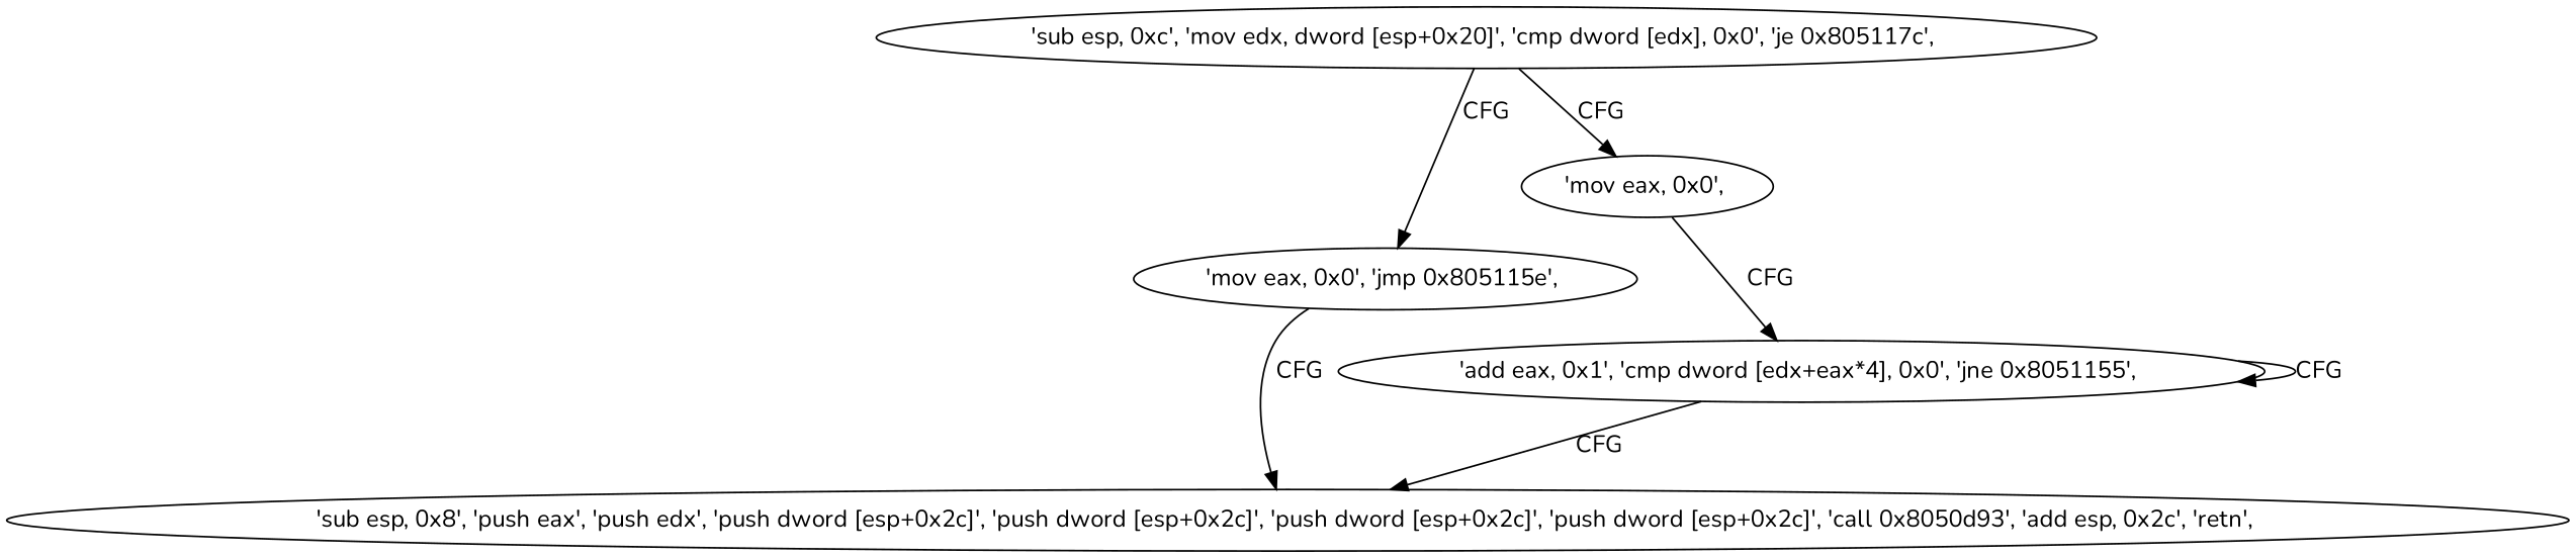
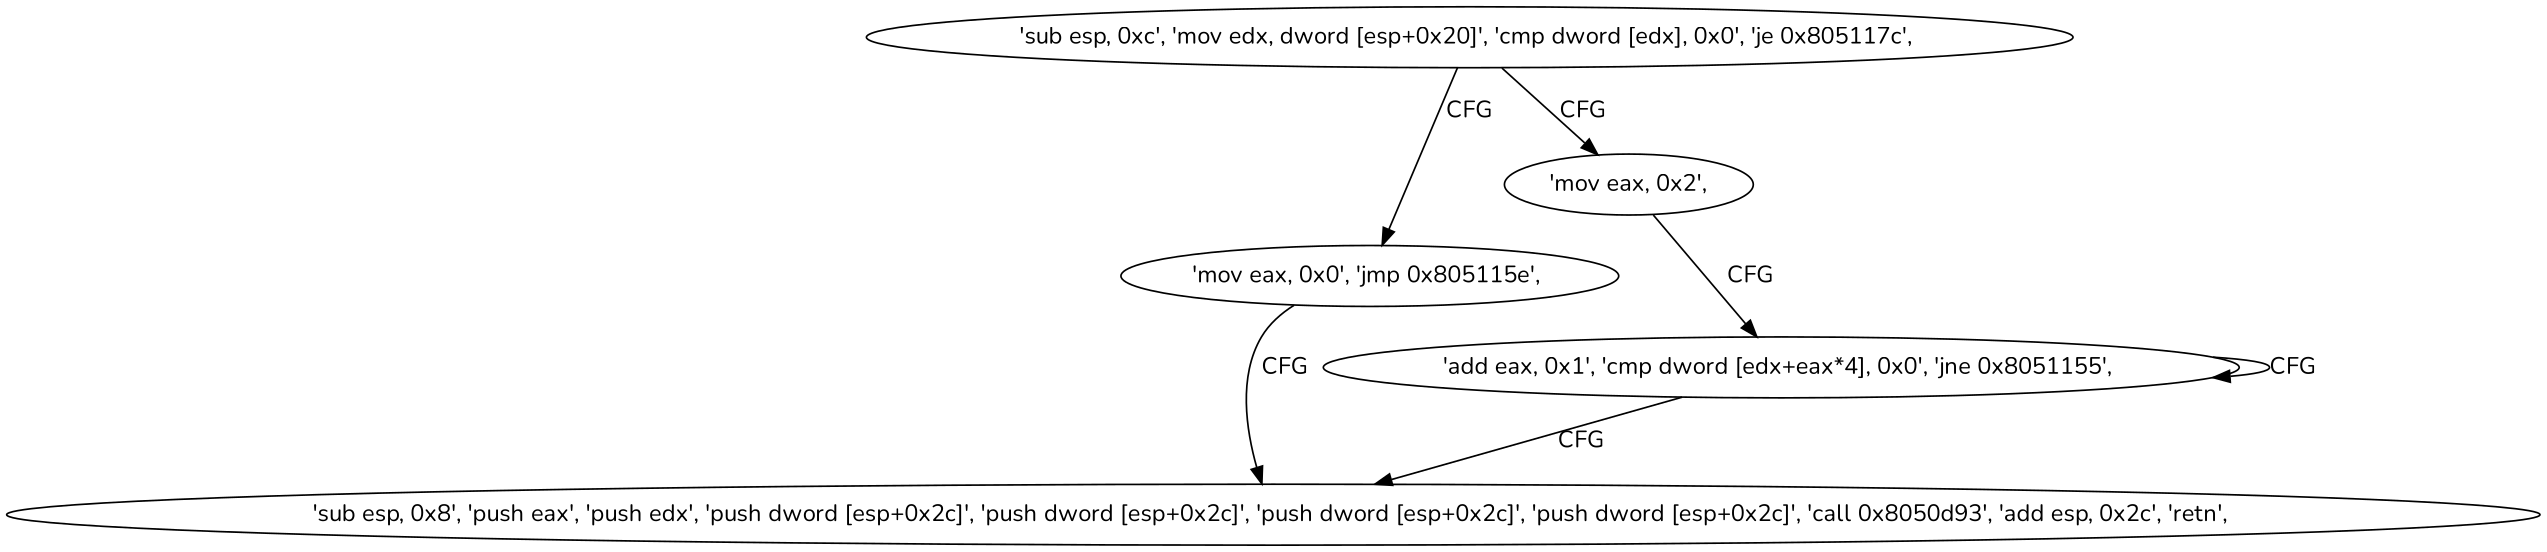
  digraph {
    fontname=Nunito
    node [fontname=Nunito]
    edge [fontname=Nunito]
    n1 [label="'sub esp, 0xc', 'mov edx, dword [esp+0x20]', 'cmp dword [edx], 0x0', 'je 0x805117c', "]
    n2 [label="'mov eax, 0x0', 'jmp 0x805115e', "]
-   n3 [label="'mov eax, 0x0', "]
+   n3 [label="'mov eax, 0x2',"]
    n4 [label="'sub esp, 0x8', 'push eax', 'push edx', 'push dword [esp+0x2c]', 'push dword [esp+0x2c]', 'push dword [esp+0x2c]', 'push dword [esp+0x2c]', 'call 0x8050d93', 'add esp, 0x2c', 'retn', "]
    n5 [label="'add eax, 0x1', 'cmp dword [edx+eax*4], 0x0', 'jne 0x8051155', "]
    n1 -> n2 [label=CFG]
    n1 -> n3 [label=CFG]
    n2 -> n4 [label=CFG]
    n3 -> n5 [label=CFG]
    n5 -> n4 [label=CFG]
    n5 -> n5 [label=CFG]
  }
